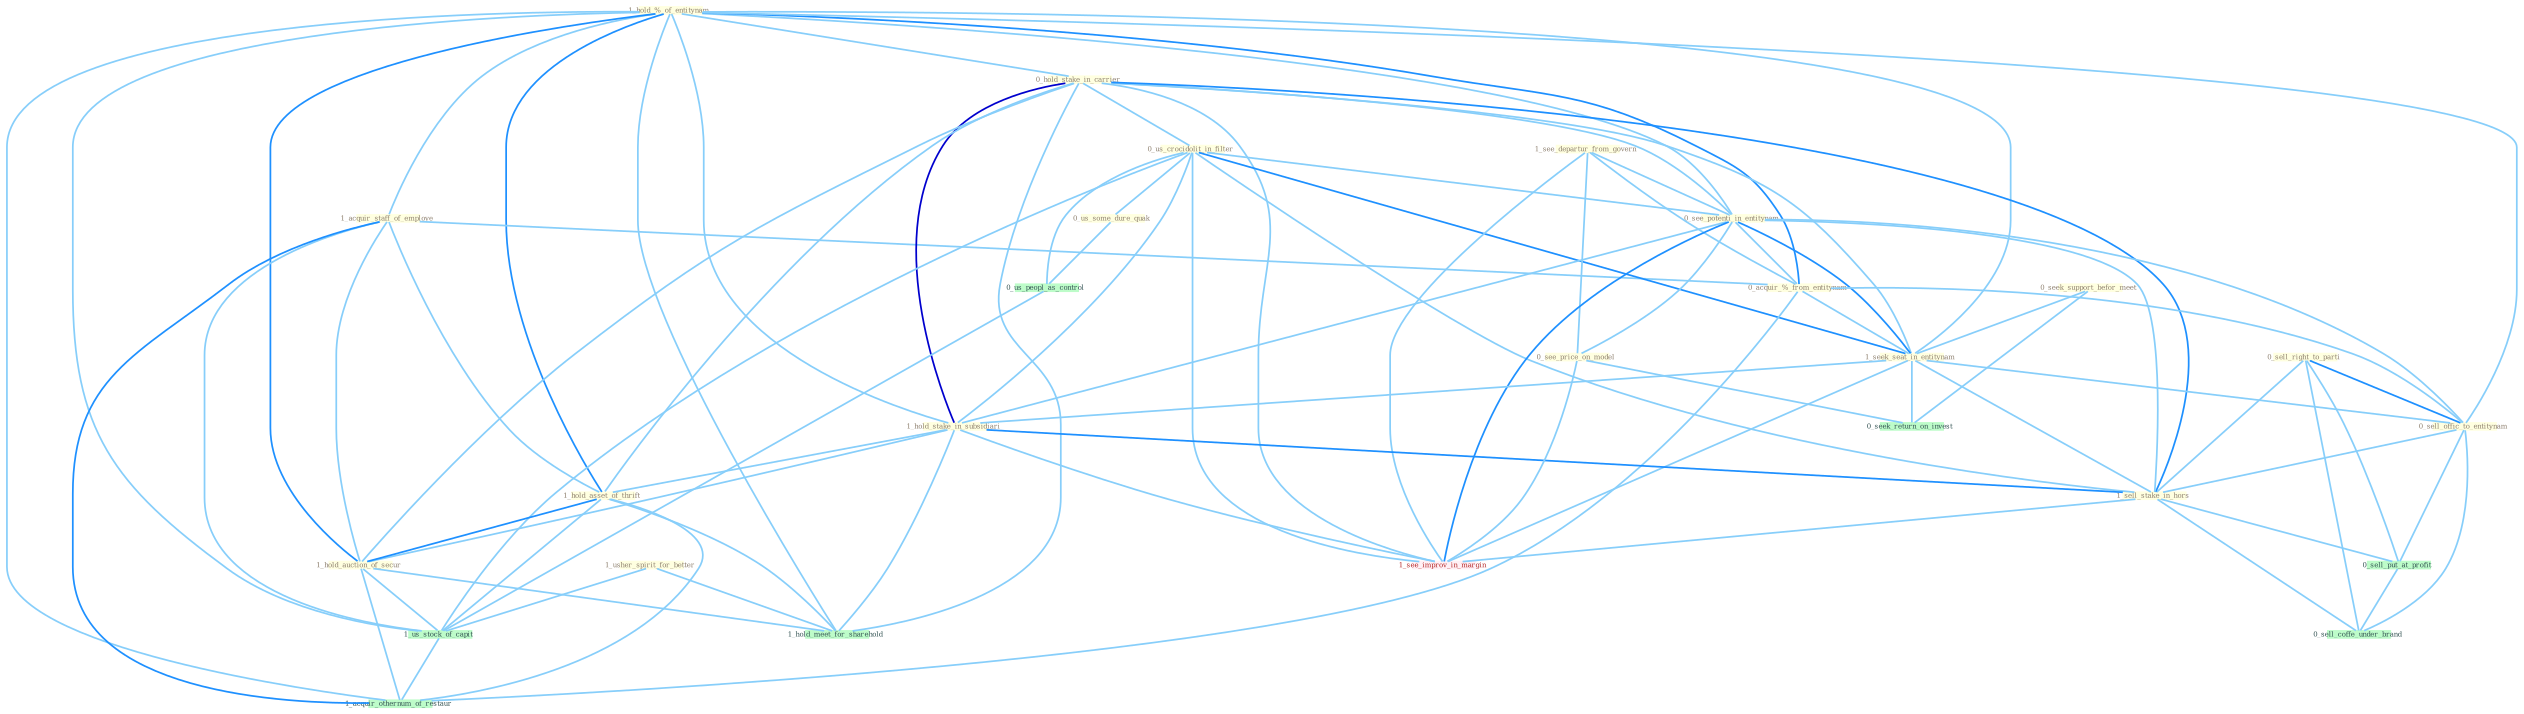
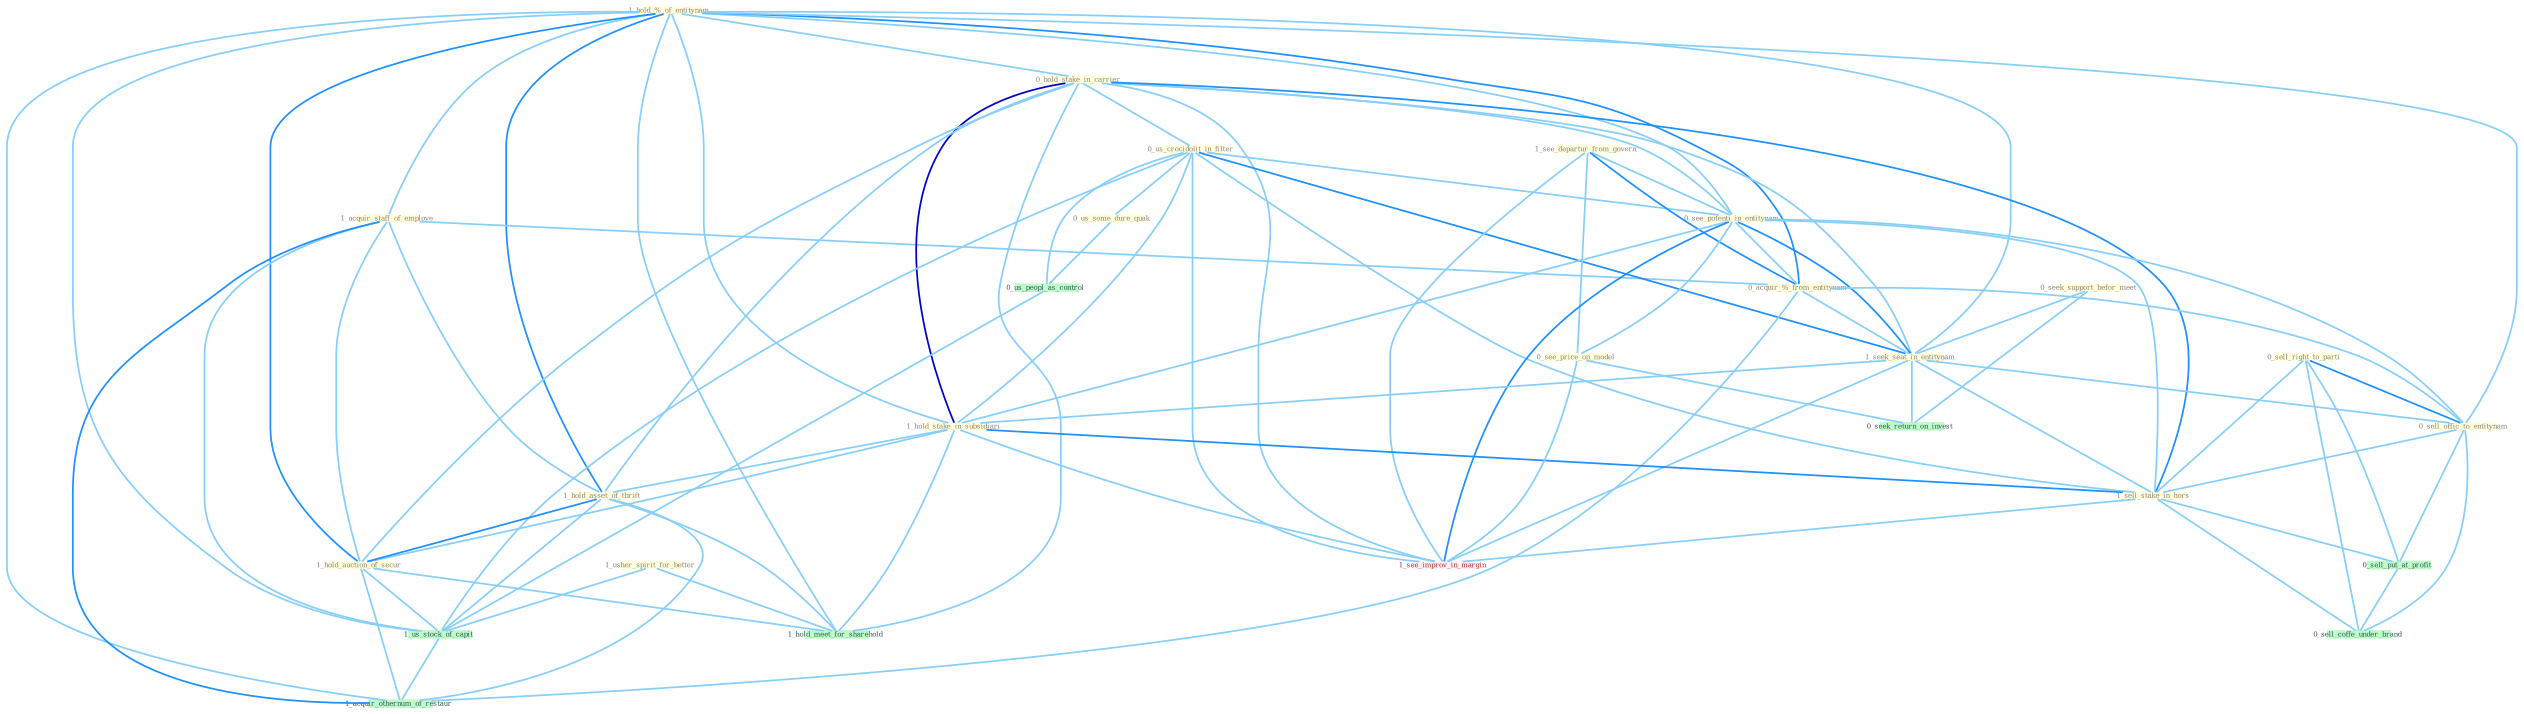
  graph {
    node [color="#ffffe0" fixedsize=true fontcolor="#8b7d6b" fontsize=4 shape=polygon style=filled]
    edge [color="#87cefa" w=1]
    "1_hold_%_of_entitynam " [height=.06 width=.5]
    "0_sell_right_to_parti " [height=.06 width=.5]
    "1_acquir_staff_of_employe " [height=.06 width=.5]
    "0_hold_stake_in_carrier " [height=.06 width=.5]
    "0_us_crocidolit_in_filter " [height=.06 width=.5]
    "0_us_some_dure_quak " [height=.06 width=.5]
    "1_see_departur_from_govern " [height=.06 width=.5]
    "0_seek_support_befor_meet " [height=.06 width=.5]
    "0_see_potenti_in_entitynam " [height=.06 width=.5]
    "0_acquir_%_from_entitynam " [height=.06 width=.5]
    "1_usher_spirit_for_better " [height=.06 width=.5]
    "1_seek_seat_in_entitynam " [height=.06 width=.5]
    "1_hold_stake_in_subsidiari " [height=.06 width=.5]
    "0_sell_offic_to_entitynam " [height=.06 width=.5]
    "0_see_price_on_model " [height=.06 width=.5]
    "1_hold_asset_of_thrift " [height=.06 width=.5]
    "1_hold_auction_of_secur " [height=.06 width=.5]
    "1_sell_stake_in_hors " [height=.06 width=.5]
    "1_see_improv_in_margin " [color="#fff0f5" fontcolor="#b22222" height=.06 width=.5]
    "1_us_stock_of_capit " [color="#BDFCC9" fontcolor="#2f4f4f" height=.06 width=.5]
    "1_hold_meet_for_sharehold " [color="#BDFCC9" fontcolor="#2f4f4f" height=.06 width=.5]
    "1_acquir_othernum_of_restaur " [color="#BDFCC9" fontcolor="#2f4f4f" height=.06 width=.5]
    "0_sell_put_at_profit " [color="#BDFCC9" fontcolor="#2f4f4f" height=.06 width=.5]
    "0_sell_coffe_under_brand " [color="#BDFCC9" fontcolor="#2f4f4f" height=.06 width=.5]
    "0_us_peopl_as_control " [color="#BDFCC9" fontcolor="#2f4f4f" height=.06 width=.5]
    "0_seek_return_on_invest " [color="#BDFCC9" fontcolor="#2f4f4f" height=.06 width=.5]
    subgraph sub_1 {
      "1_hold_%_of_entitynam "
      "0_sell_right_to_parti "
      "1_acquir_staff_of_employe "
      "0_hold_stake_in_carrier "
      "0_us_crocidolit_in_filter "
      "0_us_some_dure_quak "
      "1_see_departur_from_govern "
      "0_seek_support_befor_meet "
      "0_see_potenti_in_entitynam "
      "0_acquir_%_from_entitynam "
      "1_usher_spirit_for_better "
      "1_seek_seat_in_entitynam "
      "1_hold_stake_in_subsidiari "
      "0_sell_offic_to_entitynam "
      "0_see_price_on_model "
      "1_hold_asset_of_thrift "
      "1_hold_auction_of_secur "
      "1_sell_stake_in_hors "
    }
    subgraph sub_2 {
      "1_see_improv_in_margin "
    }
    "1_hold_%_of_entitynam " -- "1_acquir_staff_of_employe "
    "1_hold_%_of_entitynam " -- "0_hold_stake_in_carrier "
    "1_hold_%_of_entitynam " -- "0_see_potenti_in_entitynam "
    "1_hold_%_of_entitynam " -- "0_acquir_%_from_entitynam " [color="#1e90ff" w=2]
    "1_hold_%_of_entitynam " -- "1_seek_seat_in_entitynam "
    "1_hold_%_of_entitynam " -- "1_hold_stake_in_subsidiari "
    "1_hold_%_of_entitynam " -- "0_sell_offic_to_entitynam "
    "1_hold_%_of_entitynam " -- "1_hold_asset_of_thrift " [color="#1e90ff" w=2]
    "1_hold_%_of_entitynam " -- "1_hold_auction_of_secur " [color="#1e90ff" w=2]
    "1_hold_%_of_entitynam " -- "1_us_stock_of_capit "
    "1_hold_%_of_entitynam " -- "1_hold_meet_for_sharehold "
    "1_hold_%_of_entitynam " -- "1_acquir_othernum_of_restaur "
    "0_sell_right_to_parti " -- "0_sell_offic_to_entitynam " [color="#1e90ff" w=2]
    "0_sell_right_to_parti " -- "1_sell_stake_in_hors "
    "0_sell_right_to_parti " -- "0_sell_put_at_profit "
    "0_sell_right_to_parti " -- "0_sell_coffe_under_brand "
    "1_acquir_staff_of_employe " -- "0_acquir_%_from_entitynam "
    "1_acquir_staff_of_employe " -- "1_hold_asset_of_thrift "
    "1_acquir_staff_of_employe " -- "1_hold_auction_of_secur "
    "1_acquir_staff_of_employe " -- "1_us_stock_of_capit "
    "1_acquir_staff_of_employe " -- "1_acquir_othernum_of_restaur " [color="#1e90ff" w=2]
    "0_hold_stake_in_carrier " -- "0_us_crocidolit_in_filter "
    "0_hold_stake_in_carrier " -- "0_see_potenti_in_entitynam "
    "0_hold_stake_in_carrier " -- "1_seek_seat_in_entitynam "
    "0_hold_stake_in_carrier " -- "1_hold_stake_in_subsidiari " [color="#0000cd" w=3]
    "0_hold_stake_in_carrier " -- "1_hold_asset_of_thrift "
    "0_hold_stake_in_carrier " -- "1_hold_auction_of_secur "
    "0_hold_stake_in_carrier " -- "1_sell_stake_in_hors " [color="#1e90ff" w=2]
    "0_hold_stake_in_carrier " -- "1_see_improv_in_margin "
    "0_hold_stake_in_carrier " -- "1_hold_meet_for_sharehold "
    "0_us_crocidolit_in_filter " -- "0_us_some_dure_quak "
    "0_us_crocidolit_in_filter " -- "0_see_potenti_in_entitynam "
    "0_us_crocidolit_in_filter " -- "1_seek_seat_in_entitynam " [color="#1e90ff"]
    "0_us_crocidolit_in_filter " -- "1_hold_stake_in_subsidiari "
    "0_us_crocidolit_in_filter " -- "1_sell_stake_in_hors "
    "0_us_crocidolit_in_filter " -- "1_see_improv_in_margin "
    "0_us_crocidolit_in_filter " -- "1_us_stock_of_capit "
    "0_us_crocidolit_in_filter " -- "0_us_peopl_as_control "
    "0_us_some_dure_quak " -- "0_us_peopl_as_control "
    "1_see_departur_from_govern " -- "0_see_potenti_in_entitynam "
-   "1_see_departur_from_govern " -- "0_acquir_%_from_entitynam "
+   "1_see_departur_from_govern " -- "0_acquir_%_from_entitynam " [color="#1e90ff"]
    "1_see_departur_from_govern " -- "0_see_price_on_model "
    "1_see_departur_from_govern " -- "1_see_improv_in_margin "
    "0_seek_support_befor_meet " -- "1_seek_seat_in_entitynam "
    "0_seek_support_befor_meet " -- "0_seek_return_on_invest "
    "0_see_potenti_in_entitynam " -- "0_acquir_%_from_entitynam "
    "0_see_potenti_in_entitynam " -- "1_seek_seat_in_entitynam " [color="#1e90ff" w=2]
    "0_see_potenti_in_entitynam " -- "1_hold_stake_in_subsidiari "
    "0_see_potenti_in_entitynam " -- "0_sell_offic_to_entitynam "
    "0_see_potenti_in_entitynam " -- "0_see_price_on_model "
    "0_see_potenti_in_entitynam " -- "1_sell_stake_in_hors "
    "0_see_potenti_in_entitynam " -- "1_see_improv_in_margin " [color="#1e90ff" w=2]
    "0_acquir_%_from_entitynam " -- "1_seek_seat_in_entitynam "
    "0_acquir_%_from_entitynam " -- "0_sell_offic_to_entitynam "
    "0_acquir_%_from_entitynam " -- "1_acquir_othernum_of_restaur "
    "1_usher_spirit_for_better " -- "1_us_stock_of_capit "
    "1_usher_spirit_for_better " -- "1_hold_meet_for_sharehold "
    "1_seek_seat_in_entitynam " -- "1_hold_stake_in_subsidiari "
    "1_seek_seat_in_entitynam " -- "0_sell_offic_to_entitynam "
    "1_seek_seat_in_entitynam " -- "1_sell_stake_in_hors "
    "1_seek_seat_in_entitynam " -- "1_see_improv_in_margin "
    "1_seek_seat_in_entitynam " -- "0_seek_return_on_invest "
    "1_hold_stake_in_subsidiari " -- "1_hold_asset_of_thrift "
    "1_hold_stake_in_subsidiari " -- "1_hold_auction_of_secur "
    "1_hold_stake_in_subsidiari " -- "1_sell_stake_in_hors " [color="#1e90ff" w=2]
    "1_hold_stake_in_subsidiari " -- "1_see_improv_in_margin "
    "1_hold_stake_in_subsidiari " -- "1_hold_meet_for_sharehold "
    "0_sell_offic_to_entitynam " -- "1_sell_stake_in_hors "
    "0_sell_offic_to_entitynam " -- "0_sell_put_at_profit "
    "0_sell_offic_to_entitynam " -- "0_sell_coffe_under_brand "
    "0_see_price_on_model " -- "1_see_improv_in_margin "
    "0_see_price_on_model " -- "0_seek_return_on_invest "
    "1_hold_asset_of_thrift " -- "1_hold_auction_of_secur " [color="#1e90ff" w=2]
    "1_hold_asset_of_thrift " -- "1_us_stock_of_capit "
    "1_hold_asset_of_thrift " -- "1_hold_meet_for_sharehold "
    "1_hold_asset_of_thrift " -- "1_acquir_othernum_of_restaur "
    "1_hold_auction_of_secur " -- "1_us_stock_of_capit "
    "1_hold_auction_of_secur " -- "1_hold_meet_for_sharehold "
    "1_hold_auction_of_secur " -- "1_acquir_othernum_of_restaur "
    "1_sell_stake_in_hors " -- "1_see_improv_in_margin "
    "1_sell_stake_in_hors " -- "0_sell_put_at_profit "
    "1_sell_stake_in_hors " -- "0_sell_coffe_under_brand "
    "1_us_stock_of_capit " -- "1_acquir_othernum_of_restaur "
    "0_sell_put_at_profit " -- "0_sell_coffe_under_brand "
    "0_us_peopl_as_control " -- "1_us_stock_of_capit "
  }
